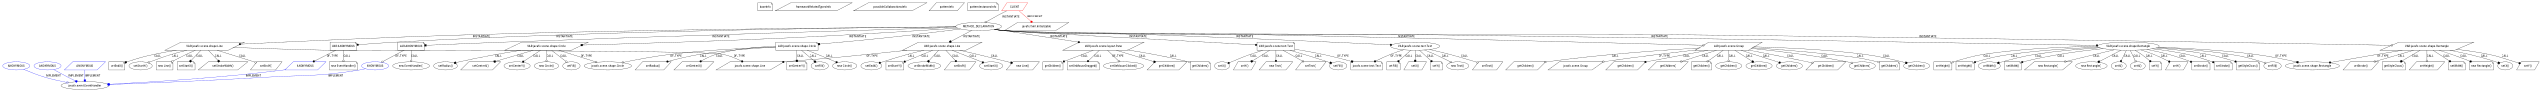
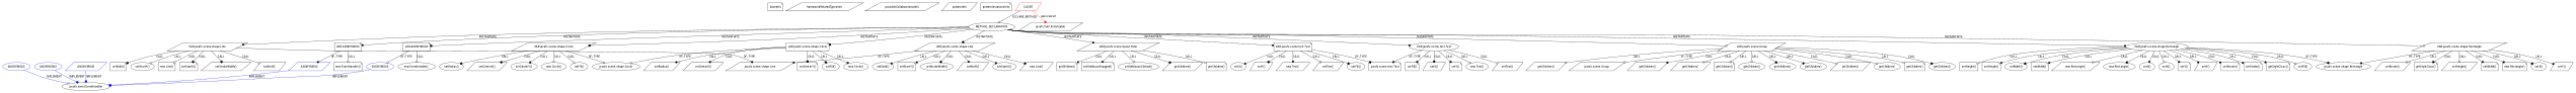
  digraph {
    fontname="Roboto Condensed"
    node [fontname="Roboto Condensed" shape=parallelogram isFrameworkType=false vertexType=INSIDE_CALL]
    edge [arrowhead=dot fontname="Roboto Condensed"]
    baseInfo [category=pattern graphId=4091 isAnonymous=false possibleRelation=true shape=note isFrameworkType="" vertexType=""]
    frameworkRelatedTypesInfo [0="javafx.fxml.Initializable" isFrameworkType="" vertexType=""]
    possibleCollaborationsInfo [0="4091~INSTANTIATION-CLIENT_METHOD_DECLARATION-~javafx.fxml.Initializable ~javafx.event.EventHandler ~false~true" 1="4091~INSTANTIATION-CLIENT_METHOD_DECLARATION-~javafx.fxml.Initializable ~javafx.event.EventHandler ~false~true" isFrameworkType="" vertexType=""]
    patternInfo [frequency=2.0 patternRootClient=0 isFrameworkType="" vertexType=""]
    patternInstancesInfo [0="mrempala-sp~/mrempala-sp/sp-master/src/application/VcPtVisualSchematicView.java~VcPtVisualSchematicView~3690" 1="mrempala-sp~/mrempala-sp/sp-master/src/application/VcPtVisualSchematicViewClickable.java~VcPtVisualSchematicViewClickable~3668" shape=note isFrameworkType="" vertexType=""]
    n6 [label="new Line()" shape=note vertexType=CONSTRUCTOR_CALL]
    n7 [label="VAR:javafx.scene.shape.Line" vertexType=VARIABLE_EXPRESION]
    n8 [label="setStartX()" shape=note]
    n9 [label="javafx.scene.shape.Line" vertexType=FRAMEWORK_CLASS_TYPE]
    n10 [label="setStrokeWidth()"]
    n11 [label="setEndY()"]
    n12 [label="setEndX()" shape=note]
    n13 [label="setStartY()" shape=ellipse]
    n14 [label=METHOD_DECLARATION shape=ellipse vertexType=CLIENT_METHOD_DECLARATION]
    n15 [label="VAR:ANONYMOUS" shape=note vertexType=VARIABLE_EXPRESION]
    n16 [label="VAR:ANONYMOUS" shape=note vertexType=VARIABLE_EXPRESION]
    n17 [label="VAR:javafx.scene.shape.Circle" vertexType=VARIABLE_EXPRESION]
    n18 [label="VAR:javafx.scene.shape.Circle" shape=note vertexType=VARIABLE_EXPRESION]
    n19 [label="VAR:javafx.scene.shape.Line" vertexType=VARIABLE_EXPRESION]
    n20 [label="VAR:javafx.scene.layout.Pane" vertexType=VARIABLE_EXPRESION]
    n21 [label="VAR:javafx.scene.text.Text" shape=note vertexType=VARIABLE_EXPRESION]
    n22 [label="VAR:javafx.scene.text.Text" shape=ellipse vertexType=VARIABLE_EXPRESION]
    n23 [label="VAR:javafx.scene.Group" vertexType=VARIABLE_EXPRESION]
    n24 [label="VAR:javafx.scene.shape.Rectangle" shape=ellipse vertexType=VARIABLE_EXPRESION]
    n25 [label="VAR:javafx.scene.shape.Rectangle" vertexType=VARIABLE_EXPRESION]
    n26 [color=blue label=ANONYMOUS vertexType=REFERENCE_ANONYMOUS_DECLARATION]
    n27 [label="new EventHandler()" shape=note vertexType=CONSTRUCTOR_CALL]
    n28 [color=blue label=ANONYMOUS shape=ellipse vertexType=REFERENCE_ANONYMOUS_DECLARATION]
    n29 [label="new EventHandler()" shape=ellipse vertexType=CONSTRUCTOR_CALL]
    n30 [label="javafx.scene.shape.Circle" shape=ellipse vertexType=FRAMEWORK_CLASS_TYPE]
    n31 [label="setCenterY()" shape=ellipse]
    n32 [label="new Circle()" shape=ellipse vertexType=CONSTRUCTOR_CALL]
    n33 [label="setFill()" shape=ellipse]
    n34 [label="setRadius()" shape=ellipse]
    n35 [label="setCenterX()"]
    n36 [label="setCenterY()" shape=note]
    n37 [label="setFill()" shape=ellipse]
    n38 [label="new Circle()" shape=ellipse vertexType=CONSTRUCTOR_CALL]
    n39 [label="setRadius()"]
    n40 [label="setCenterX()"]
    n41 [label="setStrokeWidth()" shape=ellipse]
    n42 [label="setEndY()"]
    n43 [label="setStartX()" shape=ellipse]
    n44 [label="new Line()" vertexType=CONSTRUCTOR_CALL]
    n45 [label="setEndX()" shape=ellipse]
    n46 [label="setStartY()" shape=note]
    n47 [label="getChildren()"]
    n48 [label="getChildren()" shape=note]
    n49 [label="getChildren()" shape=note]
    n50 [label="setOnMouseDragged()" shape=note]
    n51 [label="setOnMouseClicked()" shape=ellipse]
    n52 [label="setY()"]
    n53 [label="new Text()" vertexType=CONSTRUCTOR_CALL]
    n54 [label="setText()"]
    n55 [label="setFill()" shape=ellipse]
    n56 [label="javafx.scene.text.Text" shape=note vertexType=FRAMEWORK_CLASS_TYPE]
    n57 [label="setX()" shape=ellipse]
    n58 [label="setY()" shape=note]
    n59 [label="new Text()" shape=ellipse vertexType=CONSTRUCTOR_CALL]
    n60 [label="setText()"]
    n61 [label="setFill()" shape=note]
    n62 [label="setX()"]
    n63 [label="getChildren()"]
    n64 [label="getChildren()"]
    n65 [label="getChildren()" shape=note]
    n66 [label="getChildren()" shape=ellipse]
    n67 [label="getChildren()" shape=ellipse]
    n68 [label="getChildren()" shape=ellipse]
    n69 [label="getChildren()"]
    n70 [label="getChildren()" shape=ellipse]
    n71 [label="getChildren()" shape=note]
    n72 [label="getChildren()" shape=ellipse]
    n73 [label="getChildren()"]
    n74 [label="javafx.scene.Group" vertexType=FRAMEWORK_CLASS_TYPE]
    n75 [label="setY()" shape=note]
    n76 [label="setY()"]
    n77 [label="setStroke()" shape=note]
    n78 [label="setStroke()" shape=note]
    n79 [label="getStyleClass()" shape=note]
    n80 [label="javafx.scene.shape.Rectangle" shape=ellipse vertexType=FRAMEWORK_CLASS_TYPE]
    n81 [label="setFill()" shape=ellipse]
    n82 [label="setHeight()" shape=note]
    n83 [label="setHeight()" shape=note]
    n84 [label="setWidth()" shape=ellipse]
    n85 [label="setWidth()" shape=note]
    n86 [label="new Rectangle()" vertexType=CONSTRUCTOR_CALL]
    n87 [label="new Rectangle()" shape=ellipse vertexType=CONSTRUCTOR_CALL]
    n88 [label="setX()" shape=ellipse]
    n89 [label="setX()" shape=ellipse]
    n90 [label="setY()"]
    n91 [label="setStroke()"]
    n92 [label="getStyleClass()" shape=note]
    n93 [label="setHeight()"]
    n94 [label="setWidth()" shape=note]
    n95 [label="new Rectangle()" shape=note vertexType=CONSTRUCTOR_CALL]
    n96 [label="setX()" shape=ellipse]
    n97 [color=red label=CLIENT vertexType=ROOT_CLIENT_CLASS_DECLARATION]
    n98 [label="javafx.fxml.Initializable" vertexType=FRAMEWORK_INTERFACE_TYPE]
    n99 [label="javafx.event.EventHandler" shape=ellipse vertexType=FRAMEWORK_INTERFACE_TYPE]
    n100 [color=blue label=ANONYMOUS shape=ellipse vertexType=REFERENCE_ANONYMOUS_DECLARATION]
    n101 [color=blue label=ANONYMOUS shape=ellipse vertexType=REFERENCE_ANONYMOUS_DECLARATION]
    n102 [color=blue label=ANONYMOUS vertexType=REFERENCE_ANONYMOUS_DECLARATION]
    n7 -> n6 [arrowhead=odot label=CALL]
    n7 -> n8 [arrowhead=box label=CALL]
    n7 -> n9 [label=OF_TYPE]
    n7 -> n10 [arrowhead=box label=CALL]
    n7 -> n11 [arrowhead=odot label=CALL]
    n7 -> n12 [arrowhead=box label=CALL]
    n7 -> n13 [arrowhead=odot label=CALL]
    n14 -> n7 [label=INSTANTIATE]
    n14 -> n15 [label=INSTANTIATE]
    n14 -> n16 [arrowhead=box label=INSTANTIATE]
    n14 -> n17 [arrowhead=box label=INSTANTIATE]
    n14 -> n18 [arrowhead=box label=INSTANTIATE]
    n14 -> n19 [arrowhead=box label=INSTANTIATE]
    n14 -> n20 [label=INSTANTIATE]
    n14 -> n21 [label=INSTANTIATE]
    n14 -> n22 [label=INSTANTIATE]
    n14 -> n23 [arrowhead=odot label=INSTANTIATE]
    n14 -> n24 [label=INSTANTIATE]
    n14 -> n25 [arrowhead=odot label=INSTANTIATE]
    n15 -> n26 [label=OF_TYPE]
    n15 -> n27 [arrowhead=odot label=CALL]
    n16 -> n28 [arrowhead=odot label=OF_TYPE]
    n16 -> n29 [arrowhead=odot label=CALL]
    n17 -> n30 [arrowhead=odot label=OF_TYPE]
    n17 -> n31 [label=CALL]
    n17 -> n32 [arrowhead=odot label=CALL]
    n17 -> n33 [arrowhead=odot label=CALL]
    n17 -> n34 [arrowhead=box label=CALL]
    n17 -> n35 [arrowhead=box label=CALL]
    n18 -> n30 [arrowhead=odot label=OF_TYPE]
    n18 -> n36 [arrowhead=box label=CALL]
    n18 -> n37 [arrowhead=box label=CALL]
    n18 -> n38 [label=CALL]
    n18 -> n39 [label=CALL]
    n18 -> n40 [label=CALL]
    n19 -> n9 [label=OF_TYPE]
    n19 -> n41 [arrowhead=box label=CALL]
    n19 -> n42 [label=CALL]
    n19 -> n43 [label=CALL]
    n19 -> n44 [arrowhead=box label=CALL]
    n19 -> n45 [label=CALL]
    n19 -> n46 [label=CALL]
    n20 -> n47 [arrowhead=box label=CALL]
    n20 -> n48 [arrowhead=odot label=CALL]
    n20 -> n49 [label=CALL]
    n20 -> n50 [label=CALL]
-   n20 -> n51 [arrowhead=odot label=OF_TYPE]
+   n20 -> n51 [arrowhead=odot label=CALL]
    n21 -> n52 [arrowhead=box label=CALL]
    n21 -> n53 [label=CALL]
    n21 -> n54 [arrowhead=odot label=CALL]
    n21 -> n55 [arrowhead=box label=CALL]
    n21 -> n56 [arrowhead=box label=OF_TYPE]
    n21 -> n57 [label=CALL]
    n22 -> n56 [label=OF_TYPE]
    n22 -> n58 [label=CALL]
    n22 -> n59 [arrowhead=odot label=CALL]
    n22 -> n60 [arrowhead=odot label=CALL]
    n22 -> n61 [label=CALL]
    n22 -> n62 [arrowhead=box label=CALL]
    n23 -> n63 [label=CALL]
    n23 -> n64 [arrowhead=odot label=CALL]
    n23 -> n65 [arrowhead=odot label=CALL]
    n23 -> n66 [arrowhead=odot label=CALL]
    n23 -> n67 [arrowhead=box label=CALL]
    n23 -> n68 [label=CALL]
    n23 -> n69 [arrowhead=odot label=CALL]
    n23 -> n70 [arrowhead=odot label=CALL]
    n23 -> n71 [arrowhead=odot label=CALL]
    n23 -> n72 [arrowhead=box label=CALL]
    n23 -> n73 [arrowhead=odot label=CALL]
    n23 -> n74 [arrowhead=odot label=OF_TYPE]
    n24 -> n75 [label=CALL]
    n24 -> n76 [label=CALL]
    n24 -> n77 [label=CALL]
    n24 -> n78 [label=CALL]
    n24 -> n79 [label=CALL]
    n24 -> n80 [arrowhead=box label=OF_TYPE]
    n24 -> n81 [arrowhead=odot label=CALL]
    n24 -> n82 [arrowhead=odot label=CALL]
    n24 -> n83 [label=CALL]
    n24 -> n84 [arrowhead=box label=CALL]
    n24 -> n85 [label=CALL]
    n24 -> n86 [arrowhead=odot label=CALL]
    n24 -> n87 [arrowhead=box label=CALL]
    n24 -> n88 [label=CALL]
    n24 -> n89 [arrowhead=odot label=CALL]
    n25 -> n80 [label=OF_TYPE]
    n25 -> n90 [label=CALL]
    n25 -> n91 [arrowhead=odot label=CALL]
    n25 -> n92 [arrowhead=box label=CALL]
    n25 -> n93 [arrowhead=odot label=CALL]
    n25 -> n94 [label=CALL]
    n25 -> n95 [label=CALL]
    n25 -> n96 [arrowhead=box label=CALL]
    n26 -> n99 [arrowhead=box color=blue label=IMPLEMENT]
    n28 -> n99 [color=blue label=IMPLEMENT]
-   n97 -> n14 [arrowhead=odot label=INSTANTIATE]
+   n97 -> n14 [arrowhead=odot label=DECLARE_METHOD]
    n97 -> n98 [color=red label=IMPLEMENT]
    n100 -> n99 [arrowhead=odot color=blue label=IMPLEMENT]
    n101 -> n99 [arrowhead=box color=blue label=IMPLEMENT]
    n102 -> n99 [arrowhead=box color=blue label=IMPLEMENT]
  }
